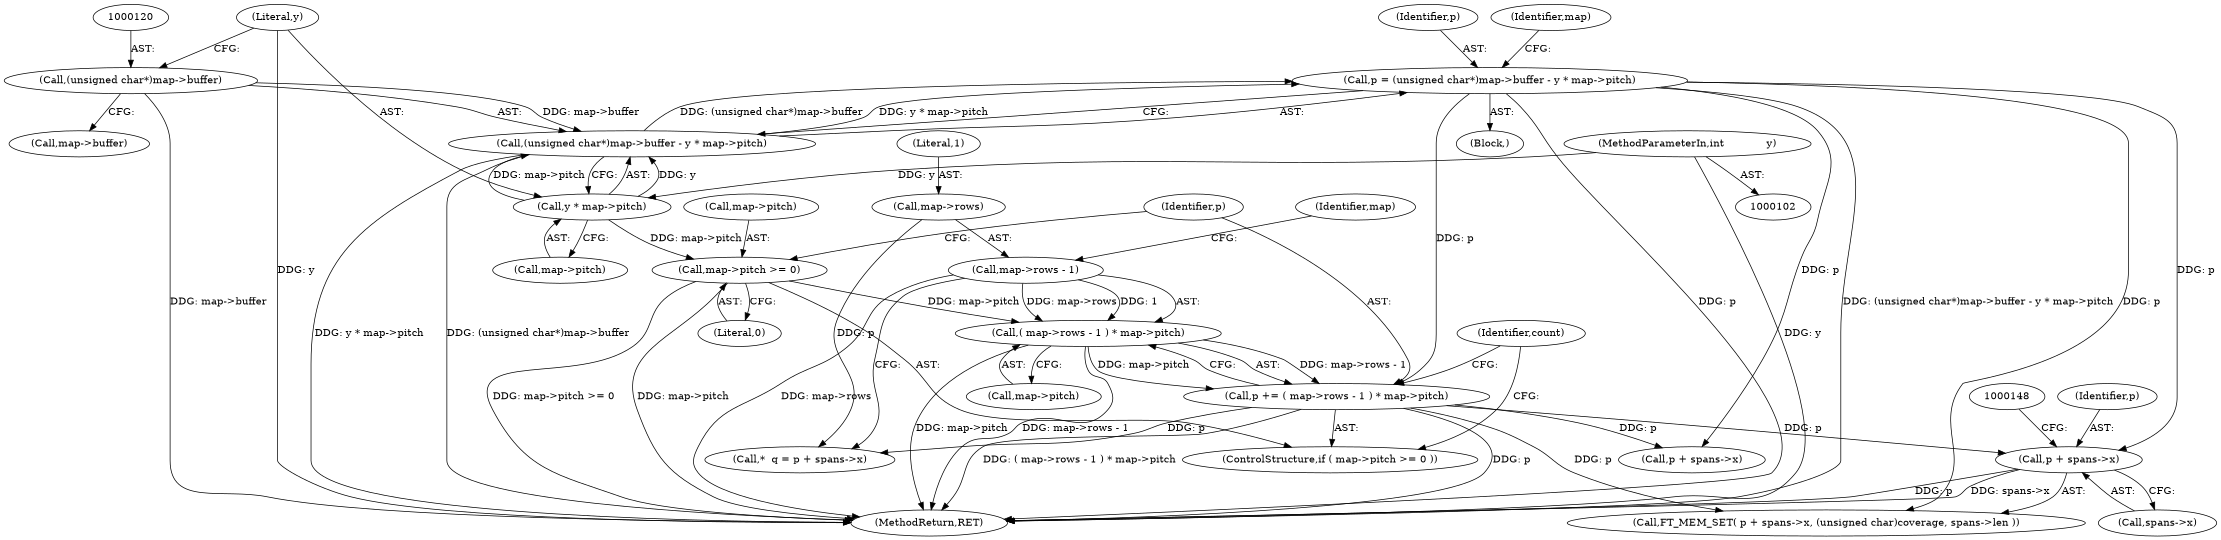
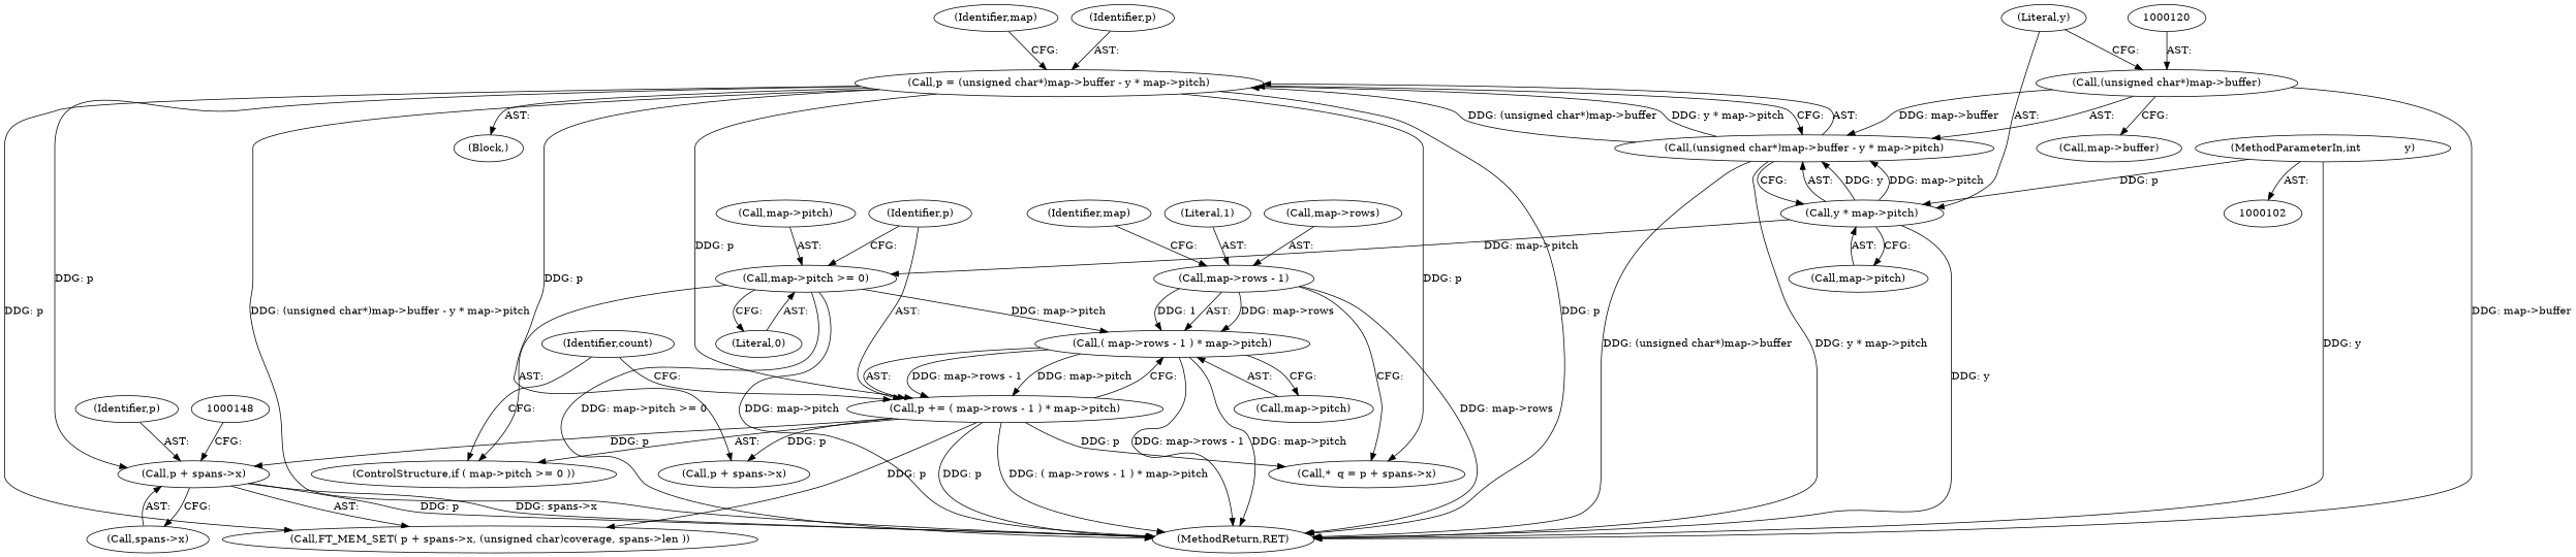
  digraph {
    n1 [label="(Call,p + spans->x)"]
    n2 [label="(MethodReturn,RET)"]
    n3 [label="(Call,spans->x)"]
    n4 [label="(Call,FT_MEM_SET( p + spans->x, (unsigned char)coverage, spans->len ))"]
    n5 [label="(Call,p = (unsigned char*)map->buffer - y * map->pitch)"]
    n6 [label="(Call,(unsigned char*)map->buffer - y * map->pitch)"]
    n7 [label="(Call,p += ( map->rows - 1 ) * map->pitch)"]
    n8 [label="(Call,*  q = p + spans->x)"]
    n9 [label="(Block,)"]
    n10 [label="(Call,p + spans->x)"]
    n11 [label="(Call,y * map->pitch)"]
    n12 [label="(Call,( map->rows - 1 ) * map->pitch)"]
    n13 [label="(ControlStructure,if ( map->pitch >= 0 ))"]
    n14 [label="(Call,map->pitch >= 0)"]
    n15 [label="(Call,map->pitch)"]
    n16 [label="(Call,(unsigned char*)map->buffer)"]
    n17 [label="(Call,map->buffer)"]
    n18 [label="(Literal,0)"]
    n19 [label="(MethodParameterIn,int             y)"]
    1000102
    n21 [label="(Call,map->pitch)"]
    n22 [label="(Call,map->rows - 1)"]
    n23 [label="(Literal,1)"]
    n24 [label="(Identifier,count)"]
    n25 [label="(Identifier,p)"]
    n26 [label="(Call,map->rows)"]
    n27 [label="(Literal,y)"]
    n28 [label="(Call,map->pitch)"]
    n29 [label="(Identifier,map)"]
    n30 [label="(Identifier,p)"]
    n31 [label="(Identifier,map)"]
    n32 [label="(Identifier,p)"]
    n33 [label=1000148]
    1000120
    n1 -> n2 [label="DDG: p"]
    n1 -> n2 [label="DDG: spans->x"]
    n1 -> n3 [label="CFG: "]
    n1 -> n4 [label="AST: "]
    n3 -> n1 [label="AST: "]
    n5 -> n1 [label="DDG: p"]
    n5 -> n2 [label="DDG: (unsigned char*)map->buffer - y * map->pitch"]
    n5 -> n2 [label="DDG: p"]
    n5 -> n4 [label="DDG: p"]
    n5 -> n6 [label="CFG: "]
    n5 -> n7 [label="DDG: p"]
-   n26 -> n8 [label="DDG: p"]
+   n5 -> n8 [label="DDG: p"]
    n5 -> n9 [label="AST: "]
    n5 -> n10 [label="DDG: p"]
    n6 -> n2 [label="DDG: (unsigned char*)map->buffer"]
    n6 -> n2 [label="DDG: y * map->pitch"]
    n6 -> n5 [label="AST: "]
    n6 -> n5 [label="DDG: (unsigned char*)map->buffer"]
    n6 -> n5 [label="DDG: y * map->pitch"]
    n6 -> n11 [label="CFG: "]
    n7 -> n1 [label="DDG: p"]
    n7 -> n2 [label="DDG: p"]
    n7 -> n2 [label="DDG: ( map->rows - 1 ) * map->pitch"]
    n7 -> n4 [label="DDG: p"]
    n7 -> n8 [label="DDG: p"]
    n7 -> n10 [label="DDG: p"]
    n7 -> n12 [label="CFG: "]
    n7 -> n13 [label="AST: "]
-   n27 -> n2 [label="DDG: y"]
+   n11 -> n2 [label="DDG: y"]
    n11 -> n6 [label="AST: "]
    n11 -> n6 [label="DDG: y"]
    n11 -> n6 [label="DDG: map->pitch"]
    n11 -> n14 [label="DDG: map->pitch"]
    n11 -> n15 [label="CFG: "]
    n12 -> n2 [label="DDG: map->pitch"]
    n12 -> n2 [label="DDG: map->rows - 1"]
    n12 -> n7 [label="AST: "]
    n12 -> n7 [label="DDG: map->rows - 1"]
    n12 -> n7 [label="DDG: map->pitch"]
    n12 -> n21 [label="CFG: "]
    n14 -> n2 [label="DDG: map->pitch >= 0"]
    n14 -> n2 [label="DDG: map->pitch"]
    n14 -> n12 [label="DDG: map->pitch"]
    n14 -> n13 [label="AST: "]
    n14 -> n18 [label="CFG: "]
    n15 -> n11 [label="AST: "]
    n16 -> n2 [label="DDG: map->buffer"]
    n16 -> n6 [label="AST: "]
    n16 -> n6 [label="DDG: map->buffer"]
    n16 -> n17 [label="CFG: "]
    n18 -> n14 [label="AST: "]
    n19 -> n2 [label="DDG: y"]
-   n19 -> n11 [label="DDG: y"]
+   n19 -> n11 [label="DDG: p"]
    n19 -> 1000102 [label="AST: "]
    n21 -> n12 [label="AST: "]
    n22 -> n2 [label="DDG: map->rows"]
    n22 -> n8 [label="CFG: "]
    n22 -> n12 [label="AST: "]
    n22 -> n12 [label="DDG: map->rows"]
    n22 -> n12 [label="DDG: 1"]
-   n23 -> n26 [label="AST: "]
+   n23 -> n22 [label="AST: "]
    n24 -> n7 [label="CFG: "]
    n24 -> n13 [label="CFG: "]
    n25 -> n5 [label="AST: "]
    n26 -> n22 [label="AST: "]
    n27 -> n11 [label="AST: "]
    n27 -> n16 [label="CFG: "]
    n28 -> n14 [label="AST: "]
    n29 -> n22 [label="CFG: "]
    n30 -> n1 [label="AST: "]
    n31 -> n5 [label="CFG: "]
    n32 -> n7 [label="AST: "]
    n32 -> n14 [label="CFG: "]
    n33 -> n1 [label="CFG: "]
    1000120 -> n16 [label="AST: "]
  }
